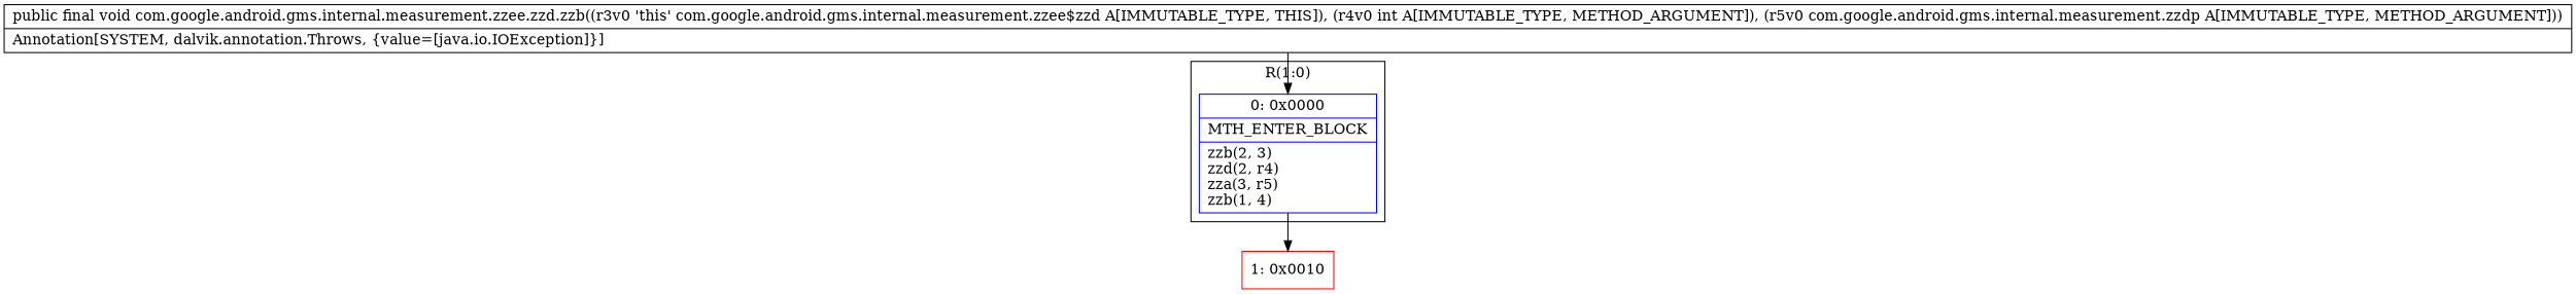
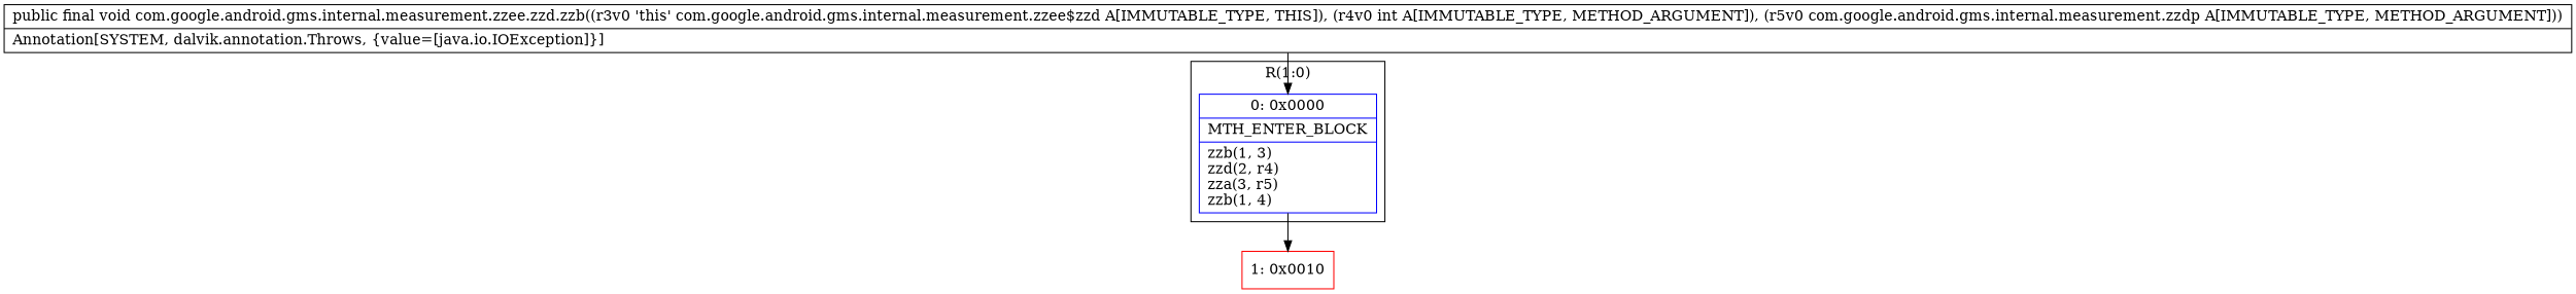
  digraph {
    node [shape=record]
-   n1 [color=blue label="{0\:\ 0x0000|MTH_ENTER_BLOCK\l|zzb(2, 3)\lzzd(2, r4)\lzza(3, r5)\lzzb(1, 4)\l}"]
+   n1 [color=blue label="{0\:\ 0x0000|MTH_ENTER_BLOCK\l|zzb(1, 3)\lzzd(2, r4)\lzza(3, r5)\lzzb(1, 4)\l}"]
    n2 [color=red label="{1\:\ 0x0010}"]
    n3 [label="{public final void com.google.android.gms.internal.measurement.zzee.zzd.zzb((r3v0 'this' com.google.android.gms.internal.measurement.zzee$zzd A[IMMUTABLE_TYPE, THIS]), (r4v0 int A[IMMUTABLE_TYPE, METHOD_ARGUMENT]), (r5v0 com.google.android.gms.internal.measurement.zzdp A[IMMUTABLE_TYPE, METHOD_ARGUMENT]))  | Annotation[SYSTEM, dalvik.annotation.Throws, \{value=[java.io.IOException]\}]\l}"]
    subgraph cluster_1 {
      label="R(1:0)"
      n1
    }
    n1 -> n2
    n3 -> n1
  }
